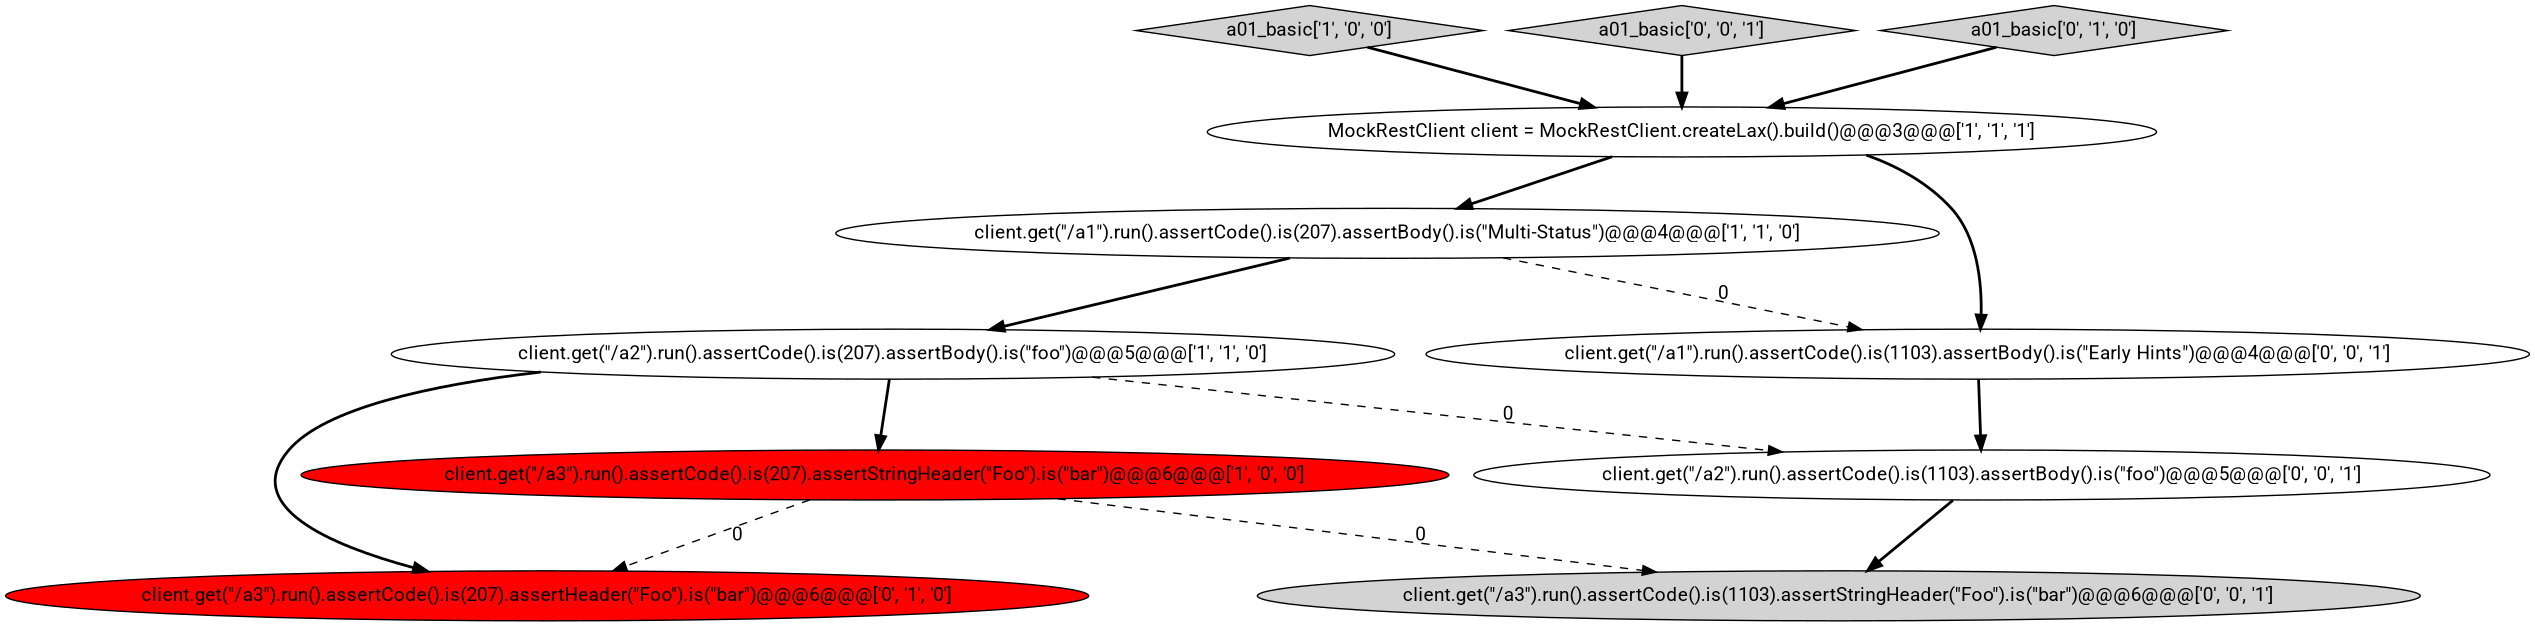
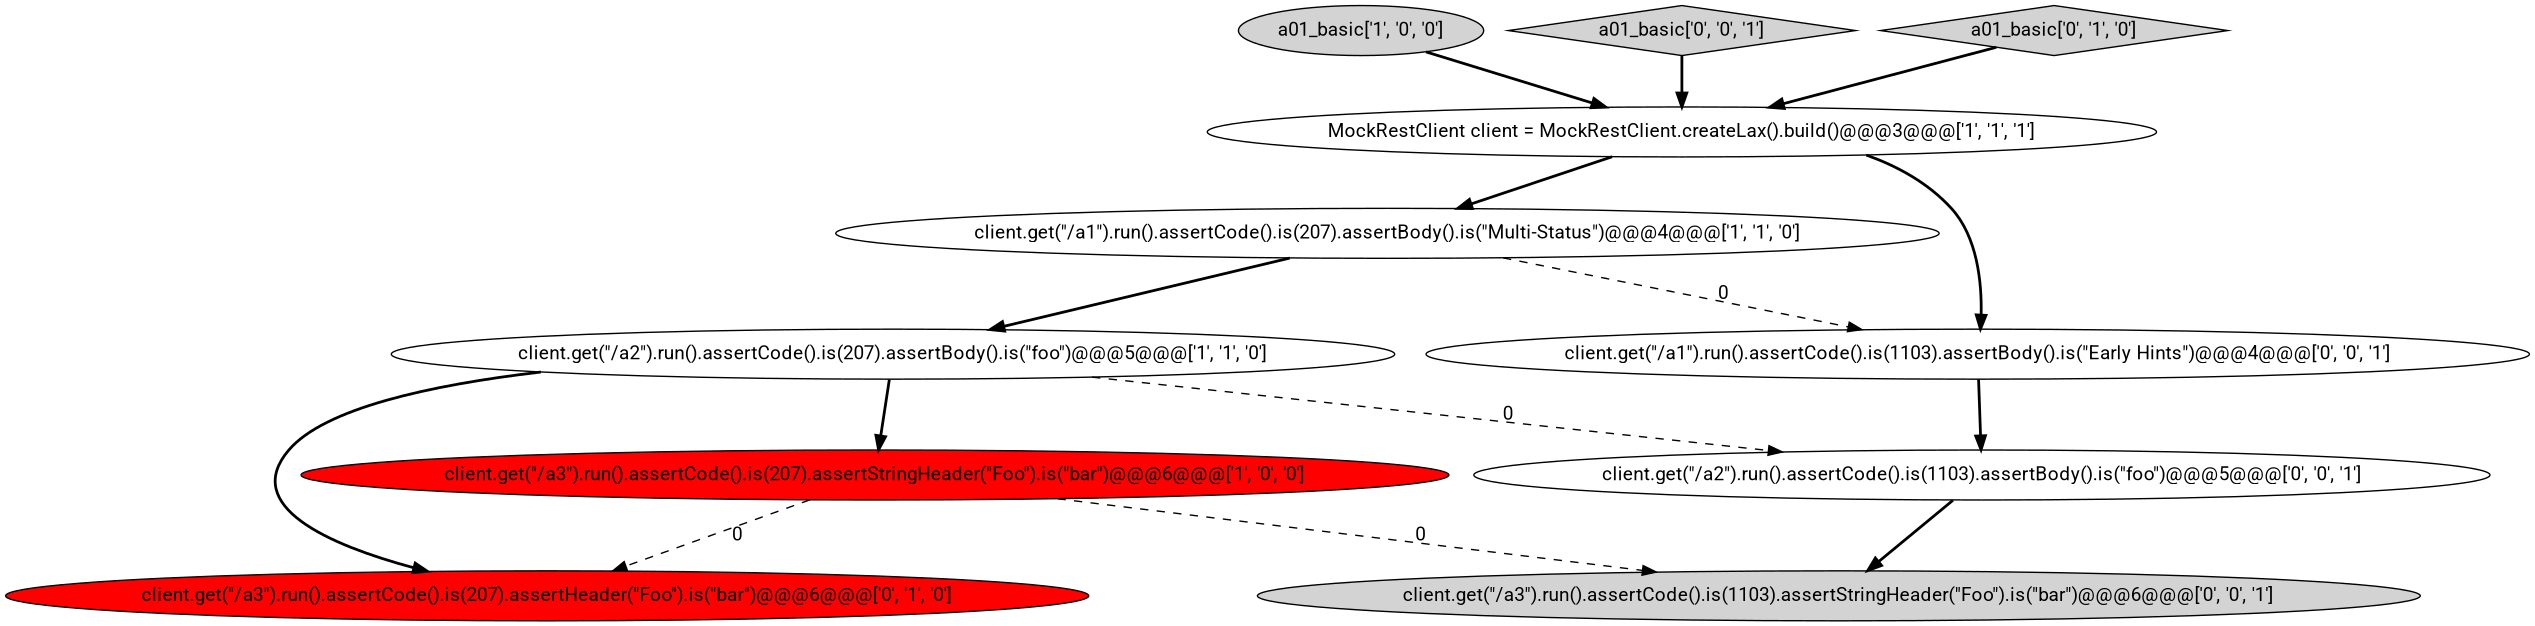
  digraph {
    fontname=Roboto
    node [fillcolor=white shape=ellipse style=filled fontname=Roboto]
    edge [style=bold fontname=Roboto]
    n1 [label="client.get(\"/a2\").run().assertCode().is(1103).assertBody().is(\"foo\")@@@5@@@['0', '0', '1']"]
    n2 [fillcolor=lightgray label="client.get(\"/a3\").run().assertCode().is(1103).assertStringHeader(\"Foo\").is(\"bar\")@@@6@@@['0', '0', '1']"]
    n3 [label="client.get(\"/a2\").run().assertCode().is(207).assertBody().is(\"foo\")@@@5@@@['1', '1', '0']"]
    n4 [fillcolor=red label="client.get(\"/a3\").run().assertCode().is(207).assertHeader(\"Foo\").is(\"bar\")@@@6@@@['0', '1', '0']"]
    n5 [fillcolor=red label="client.get(\"/a3\").run().assertCode().is(207).assertStringHeader(\"Foo\").is(\"bar\")@@@6@@@['1', '0', '0']"]
-   n6 [fillcolor=lightgray label="a01_basic['1', '0', '0']" shape=diamond]
+   n6 [fillcolor=lightgray label="a01_basic['1', '0', '0']"]
    n7 [label="MockRestClient client = MockRestClient.createLax().build()@@@3@@@['1', '1', '1']"]
    n8 [fillcolor=lightgray label="a01_basic['0', '0', '1']" shape=diamond]
    n9 [label="client.get(\"/a1\").run().assertCode().is(207).assertBody().is(\"Multi-Status\")@@@4@@@['1', '1', '0']"]
    n10 [label="client.get(\"/a1\").run().assertCode().is(1103).assertBody().is(\"Early Hints\")@@@4@@@['0', '0', '1']"]
    n11 [fillcolor=lightgray label="a01_basic['0', '1', '0']" shape=diamond]
    n1 -> n2
    n3 -> n1 [label=0 style=dashed]
    n3 -> n4
    n3 -> n5
    n5 -> n2 [label=0 style=dashed]
    n5 -> n4 [label=0 style=dashed]
    n6 -> n7
    n7 -> n9
    n7 -> n10
    n8 -> n7
    n9 -> n3
    n9 -> n10 [label=0 style=dashed]
    n10 -> n1
    n11 -> n7
  }
